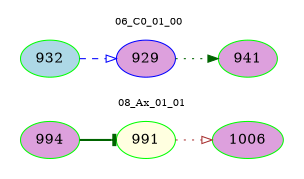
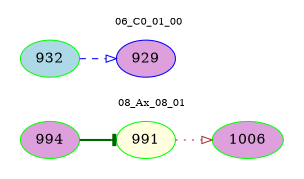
  digraph {
    rankdir=LR
    node [color=green fillcolor=plum style=filled]
    edge [arrowhead=onormal color=darkgreen style=dotted]
    n1 [label=994]
    n2 [fillcolor=lightyellow label=991]
    n3 [label=1006]
    n4 [fillcolor=lightblue label=932]
    n5 [color=blue label=929]
-   n6 [label=941]
    subgraph cluster_1 {
      color=white
      fontsize=10
-     label="08_Ax_01_01"
+     label="08_Ax_08_01"
      n1
      n2
      n3
    }
    subgraph cluster_2 {
      color=white
      fontsize=10
      label="06_C0_01_00"
      n4
      n5
-     n6
    }
    n1 -> n2 [arrowhead=tee style=bold]
    n2 -> n3 [color=brown]
    n4 -> n5 [color=blue style=dashed]
-   n5 -> n6 [arrowhead=normal]
  }
